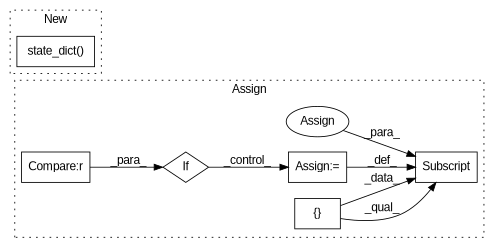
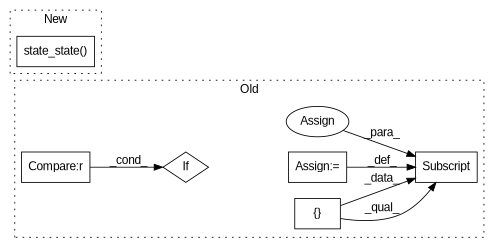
  digraph {
    fontname="Liberation Sans"
    rankdir=LR
    node [fontname="Liberation Sans" l=3 shape=box]
    edge [fontname="Liberation Sans"]
    n1 [a=63 l="36,0" label=Subscript s="1319,0"]
    n2 [a=66 l=7 label=Assign s=1347 shape=ellipse]
    n3 [a=68 label="Assign:=" s=1355]
    n4 [a=96 label=If s=1289 shape=diamond]
    n5 [a=40 l=17 label="Compare:r" s=1292]
    n6 [a=95 l="1,1" label="{}" s="550,567"]
-   n7 [a=75 l=31 label="state_dict()" s=883]
+   n7 [a=75 l=31 label="state_state()" s=883]
    subgraph cluster_1 {
-     label=Assign
+     label=Old
      style=dotted
      n1
      n2
      n3
      n4
      n5
      n6
    }
    subgraph cluster_2 {
      label=New
      style=dotted
      n7
    }
    n2 -> n1 [label=_para_]
    n3 -> n1 [label=_def_]
-   n4 -> n3 [label=_control_]
-   n5 -> n4 [label=_para_]
+   n5 -> n4 [label=_cond_]
    n6 -> n1 [label=_qual_]
    n6 -> n1 [label=_data_]
  }
